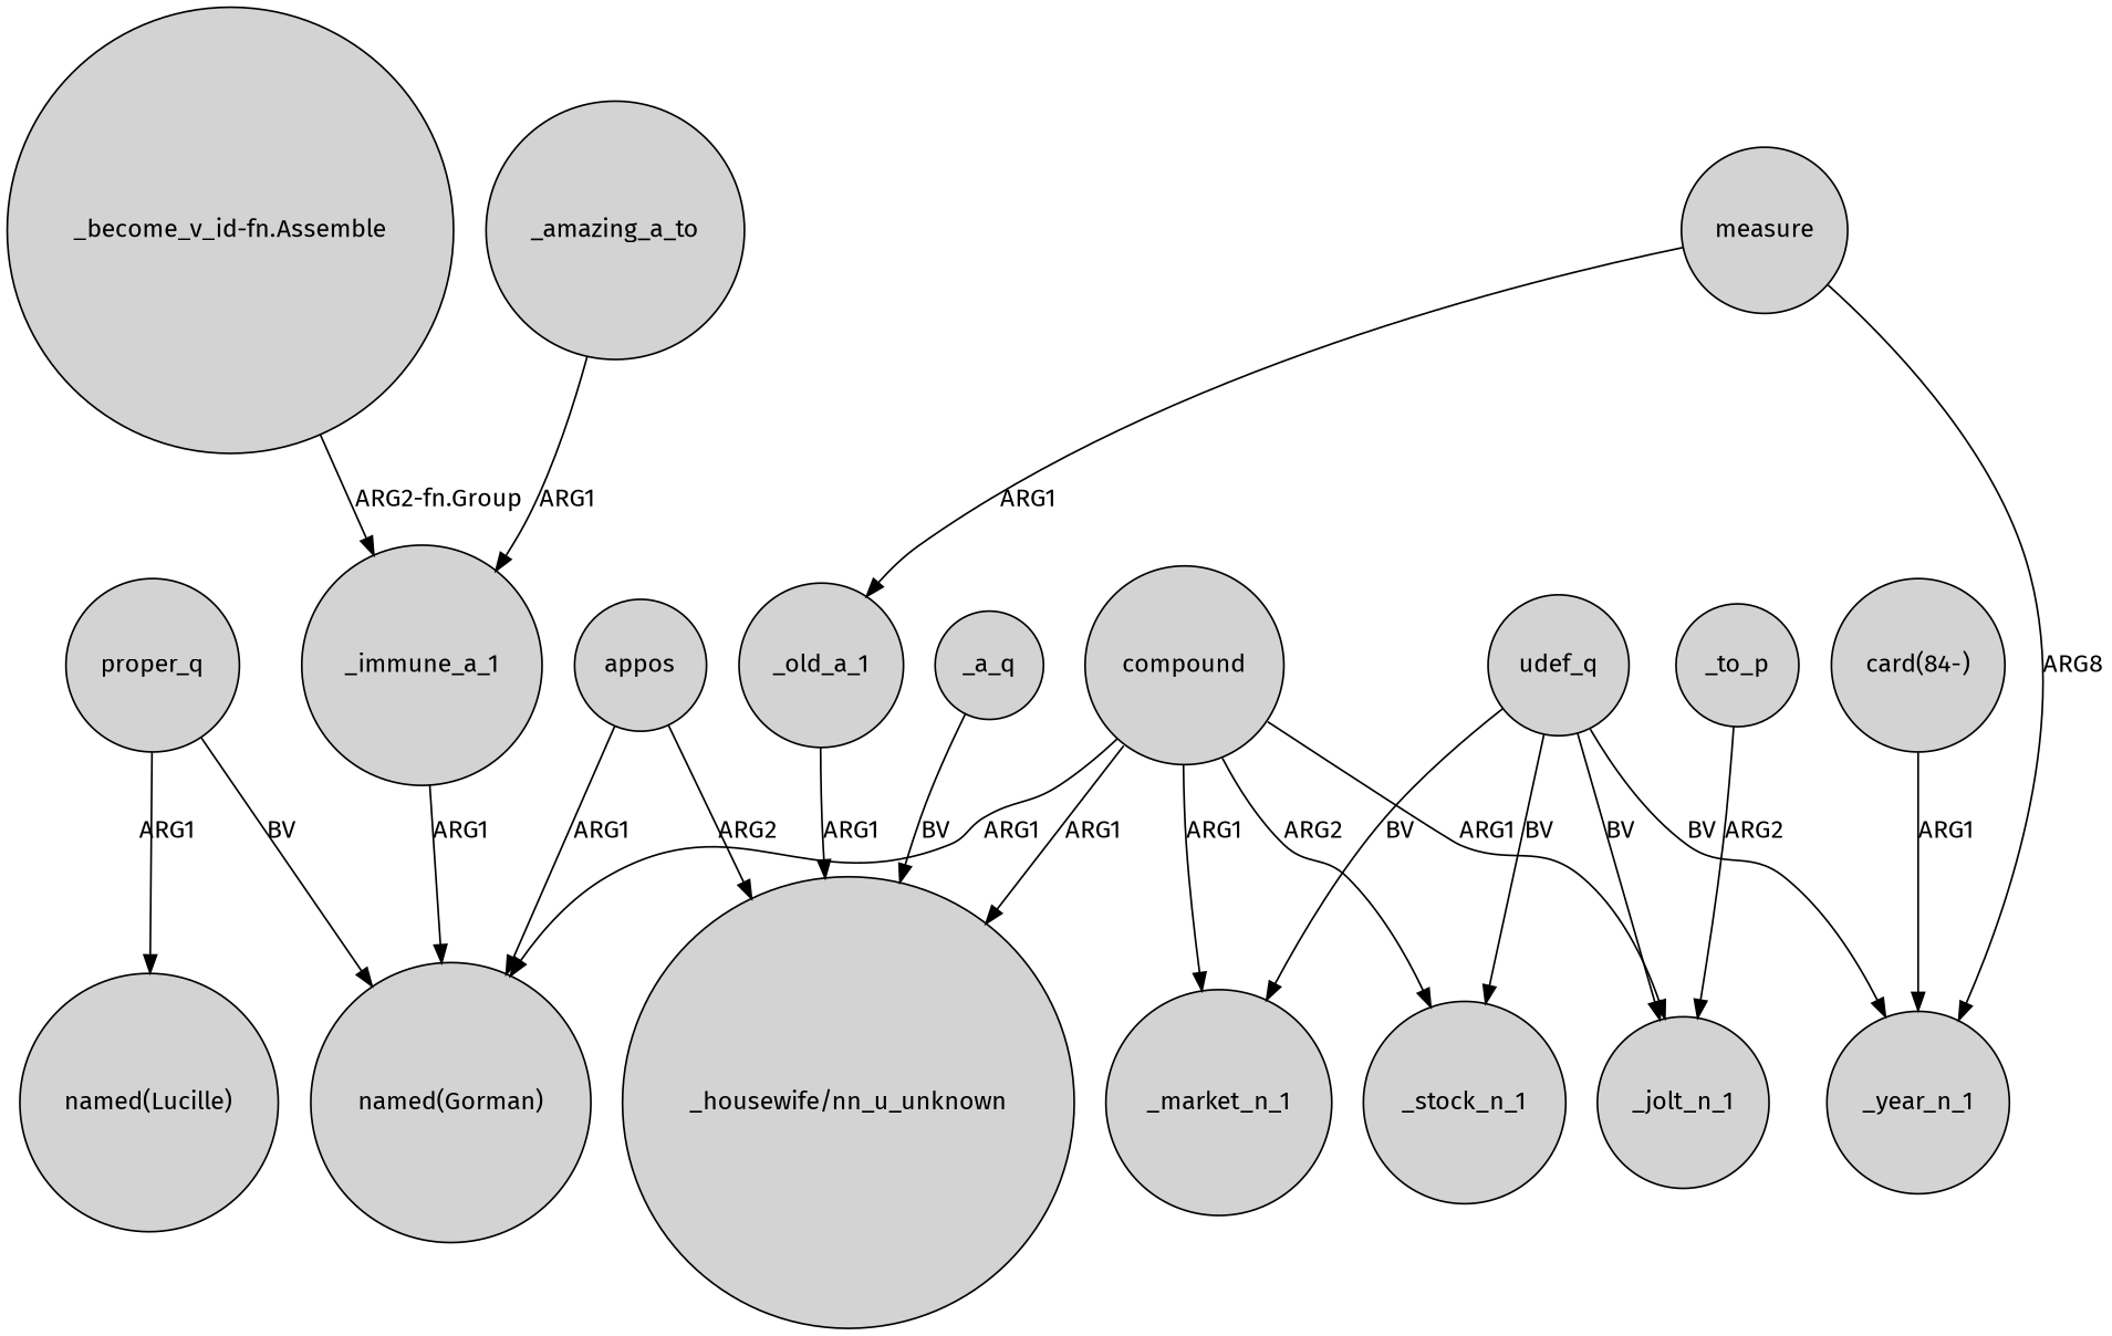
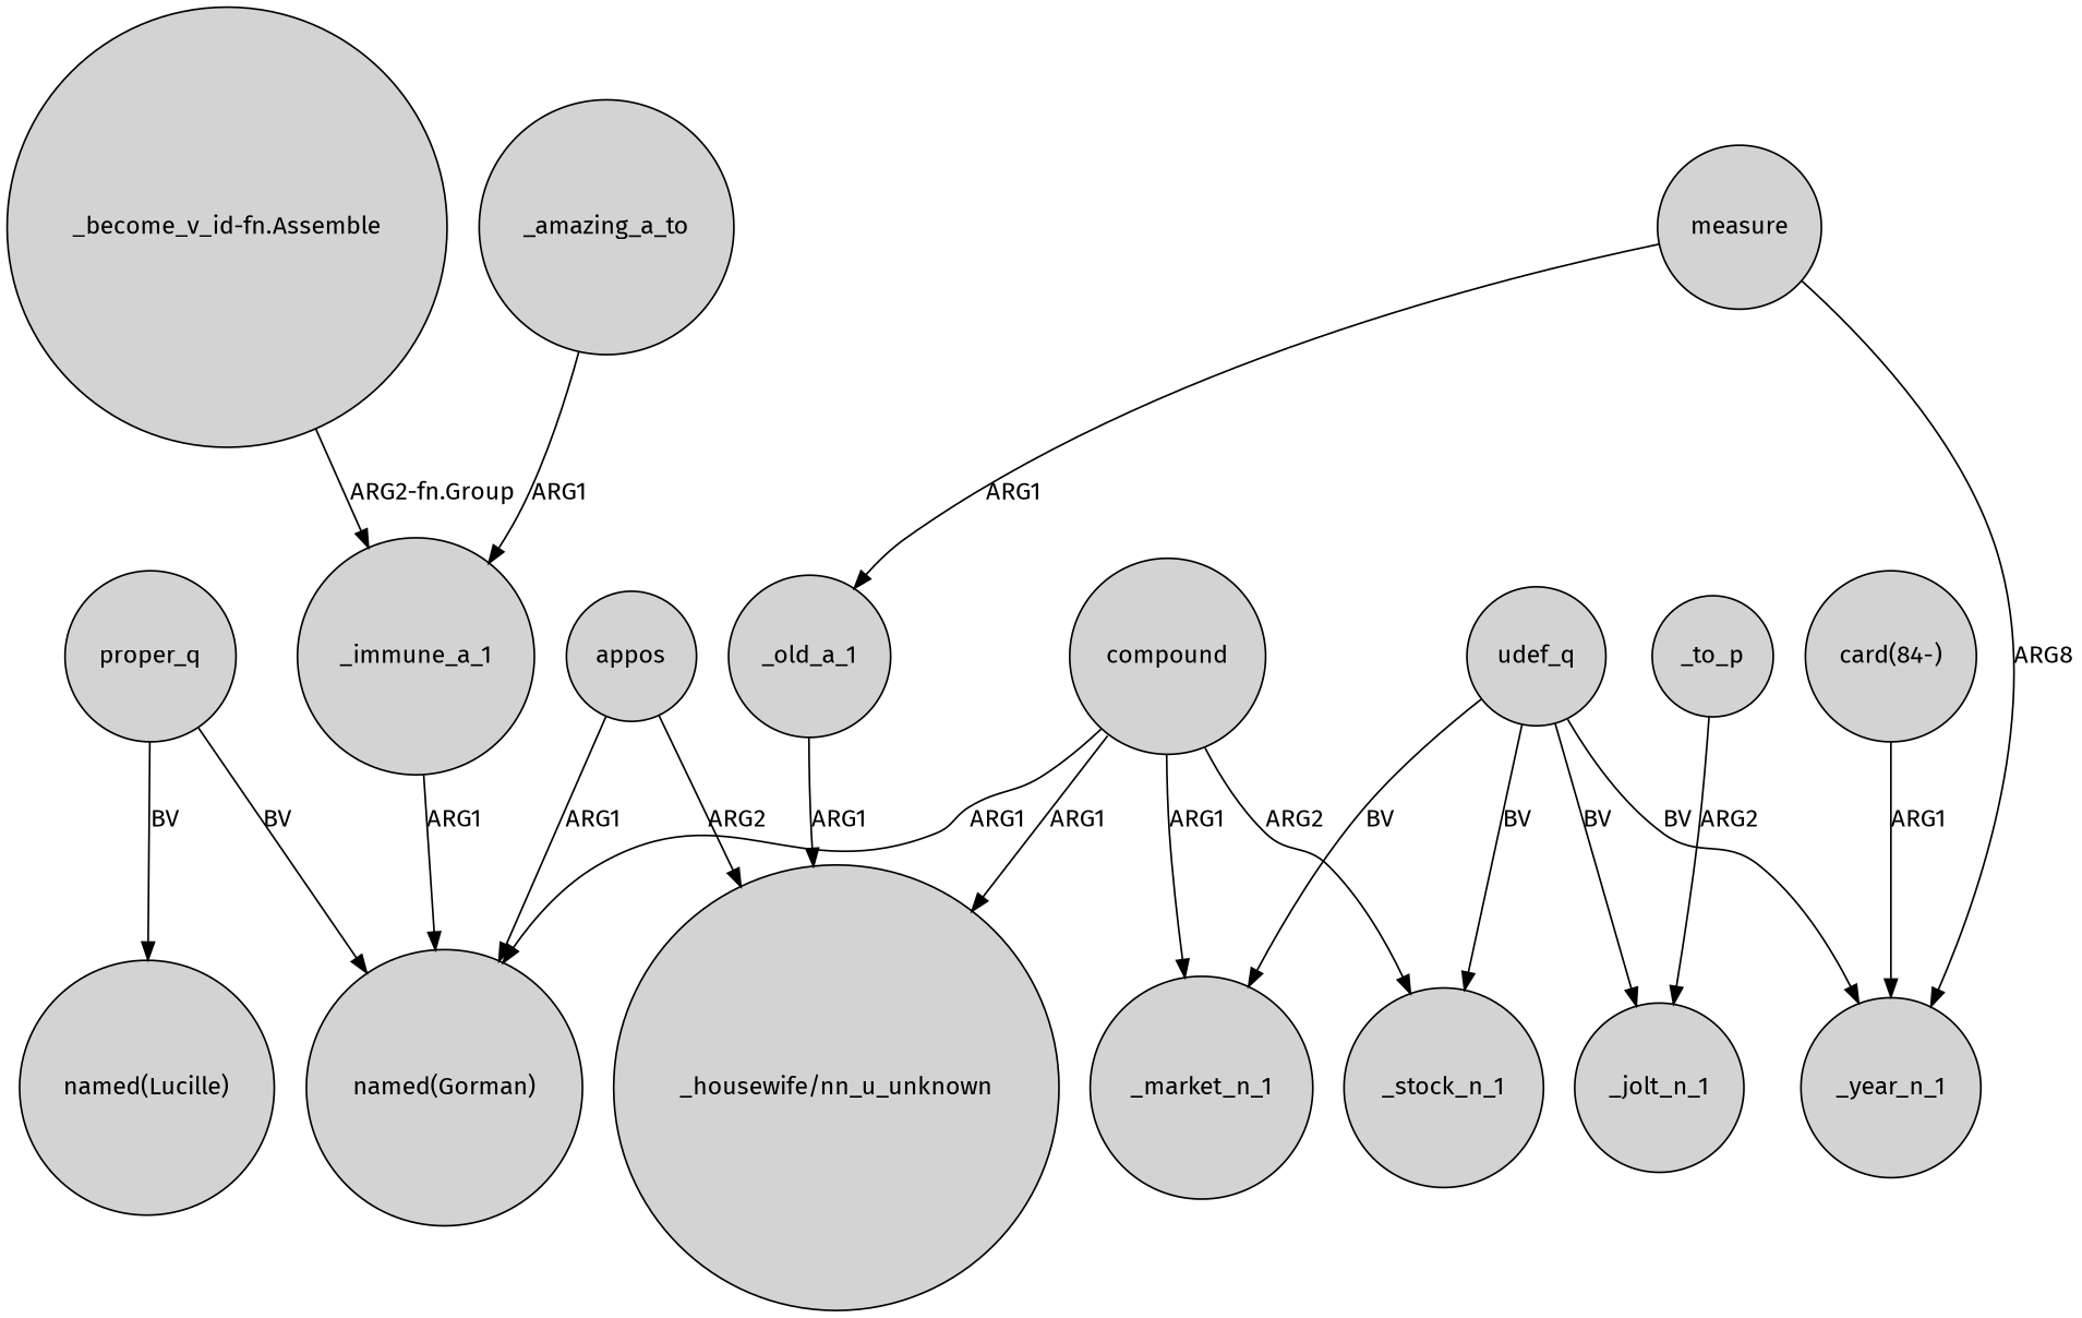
  digraph {
    fontname="Fira Sans"
    node [fontname="Fira Sans" shape=circle style=filled]
    edge [fontname="Fira Sans"]
    compound
    "named(Gorman)"
    _market_n_1
    _jolt_n_1
    "_housewife/nn_u_unknown"
    _stock_n_1
    udef_q
    _year_n_1
    proper_q
    "named(Lucille)"
    appos
    _to_p
    _immune_a_1
    measure
    _old_a_1
    "_become_v_id-fn.Assemble"
    _amazing_a_to
    "card(84-)"
-   _a_q
    compound -> "named(Gorman)" [label=ARG1]
    compound -> _market_n_1 [label=ARG1]
-   compound -> _jolt_n_1 [label=ARG1]
    compound -> "_housewife/nn_u_unknown" [label=ARG1]
    compound -> _stock_n_1 [label=ARG2]
    udef_q -> _market_n_1 [label=BV]
    udef_q -> _jolt_n_1 [label=BV]
    udef_q -> _stock_n_1 [label=BV]
    udef_q -> _year_n_1 [label=BV]
    proper_q -> "named(Gorman)" [label=BV]
-   proper_q -> "named(Lucille)" [label=ARG1]
+   proper_q -> "named(Lucille)" [label=BV]
    appos -> "named(Gorman)" [label=ARG1]
    appos -> "_housewife/nn_u_unknown" [label=ARG2]
    _to_p -> _jolt_n_1 [label=ARG2]
    _immune_a_1 -> "named(Gorman)" [label=ARG1]
    measure -> _year_n_1 [label=ARG8]
    measure -> _old_a_1 [label=ARG1]
    _old_a_1 -> "_housewife/nn_u_unknown" [label=ARG1]
    "_become_v_id-fn.Assemble" -> _immune_a_1 [label="ARG2-fn.Group"]
    _amazing_a_to -> _immune_a_1 [label=ARG1]
    "card(84-)" -> _year_n_1 [label=ARG1]
-   _a_q -> "_housewife/nn_u_unknown" [label=BV]
  }
